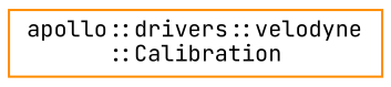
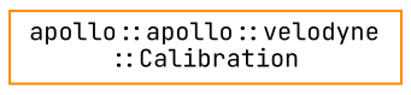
  digraph {
    rankdir=TB
    fontname="JetBrains Mono"
-   n1 [color=darkorange fillcolor=white fontname="JetBrains Mono" fontsize=10 height=0.2 label="apollo::drivers::velodyne\l::Calibration" shape=record style=filled width=0.4]
+   n1 [color=darkorange fillcolor=white fontname="JetBrains Mono" fontsize=10 height=0.2 label="apollo::apollo::velodyne\l::Calibration" shape=record style=filled width=0.4]
  }
